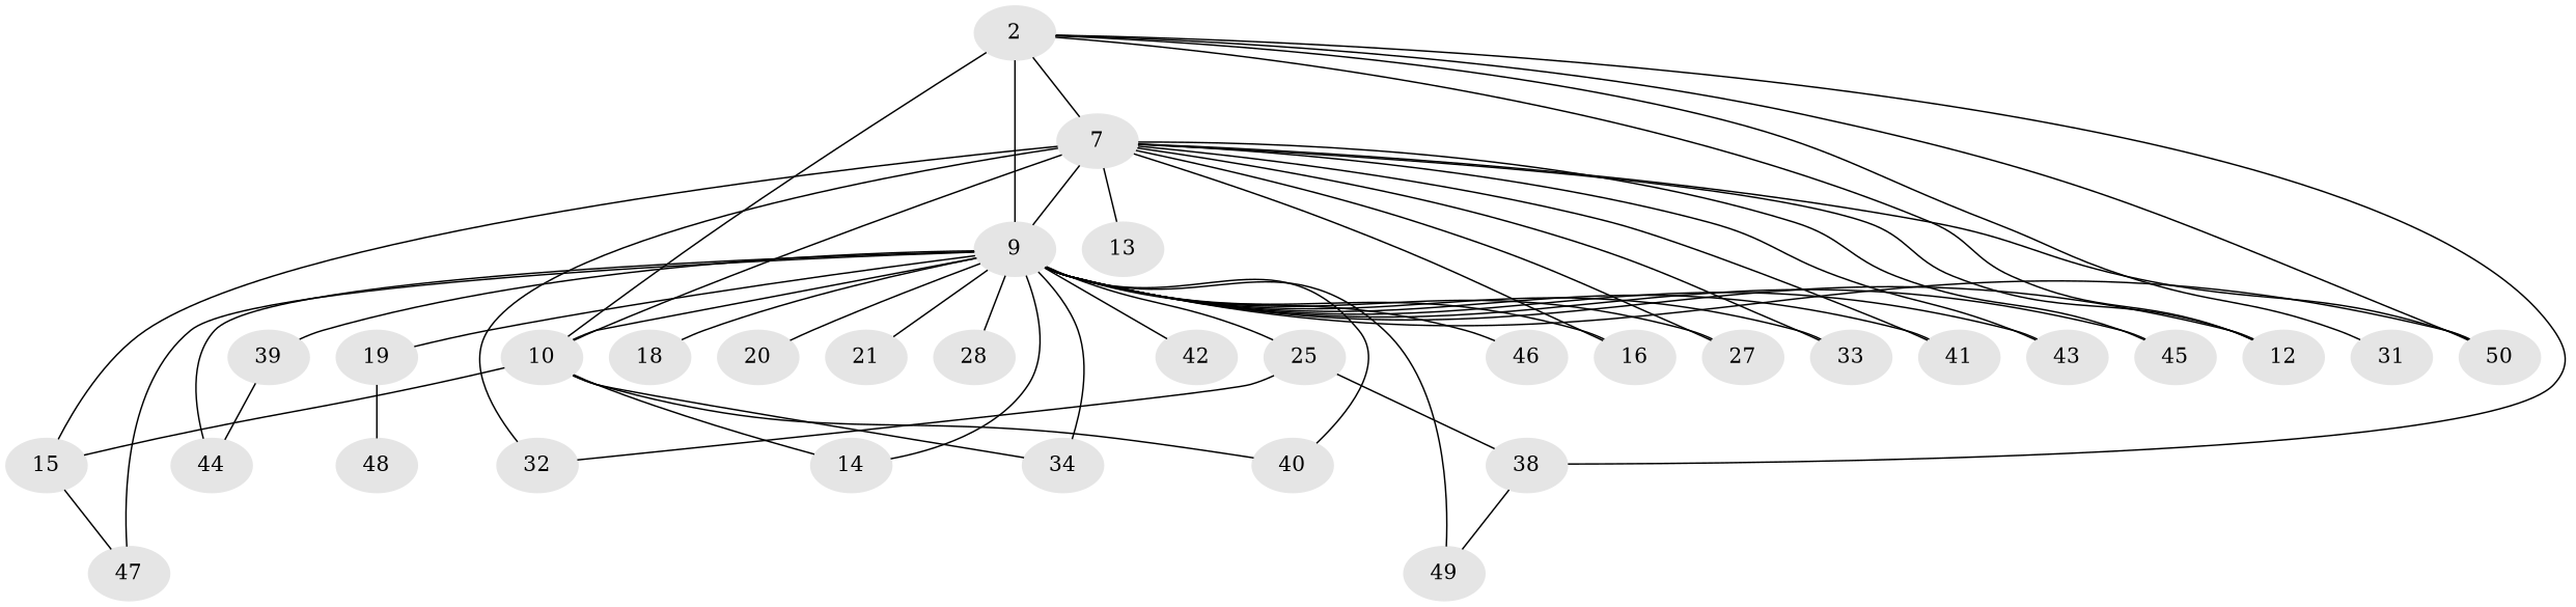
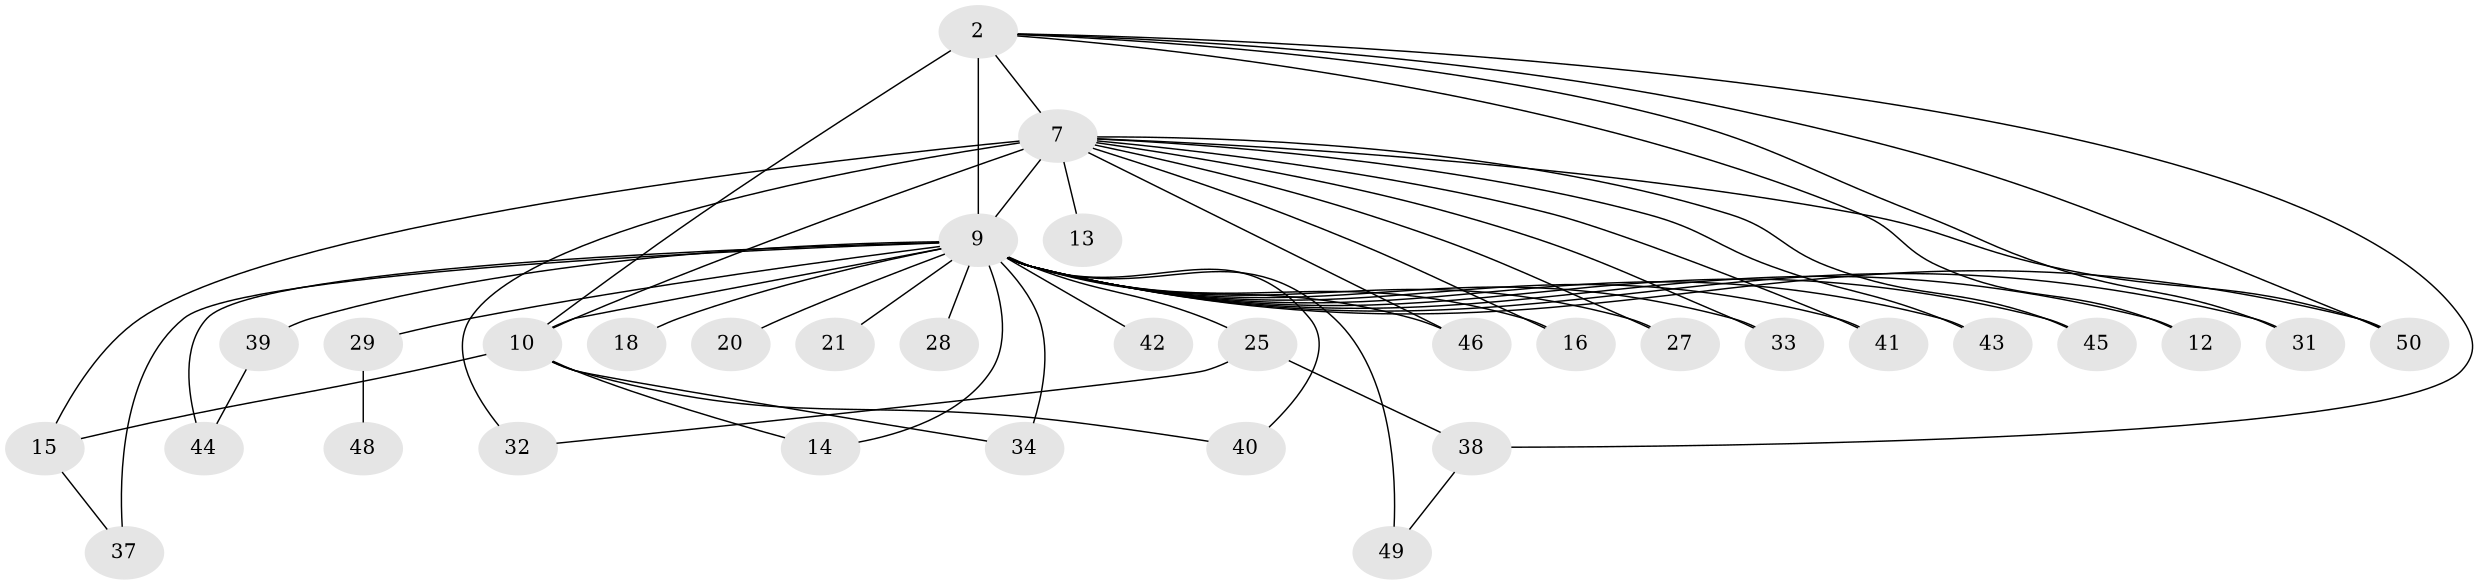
  graph {
    node [color=gray90 style=filled]
    2 [super="+1"]
    7 [super="+3"]
    9 [super="+8+5"]
    10 [super="+6"]
    12
    31
    38 [super="+17"]
    50 [super="+36+37"]
    13
    15
    16
    27
    32
    33
    41
    43
    45
    46 [super="+24"]
    14
    18
    20
    21
    25 [super="+19"]
    28
-   29 [super="+23" label=19]
+   29 [super="+23"]
    34
    39
    40
    42
    44 [super="+22"]
-   47 [super="+26"]
+   47 [super="+26" label=37]
    49 [super="+35"]
    48
    2 -- 7 [weight=4]
    2 -- 9 [weight=8]
    2 -- 10 [weight=4]
    2 -- 12
    2 -- 31
    2 -- 38
    2 -- 50
    7 -- 9 [weight=8]
    7 -- 10 [weight=4]
    7 -- 50
    7 -- 13 [weight=2]
    7 -- 15
    7 -- 16
    7 -- 27
    7 -- 32
    7 -- 33
    7 -- 41
    7 -- 43
    7 -- 45
-   7 -- 12 [weight=2]
+   7 -- 46 [weight=2]
    9 -- 10 [weight=8]
    9 -- 12
+   9 -- 31
    9 -- 50
    9 -- 16
    9 -- 27
    9 -- 33
    9 -- 41
    9 -- 43
    9 -- 45
    9 -- 46
    9 -- 14
    9 -- 18 [weight=2]
    9 -- 20 [weight=2]
    9 -- 21 [weight=2]
    9 -- 25 [weight=3]
    9 -- 28 [weight=2]
    9 -- 29 [weight=3]
    9 -- 34
    9 -- 39
    9 -- 40
    9 -- 42 [weight=2]
    9 -- 44 [weight=3]
    9 -- 47 [weight=2]
    9 -- 49 [weight=2]
    10 -- 15
    10 -- 14
    10 -- 34
    10 -- 40
    38 -- 49
    15 -- 47
    25 -- 38
    25 -- 32
    29 -- 48
    39 -- 44
  }
